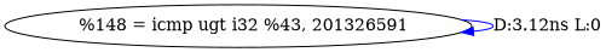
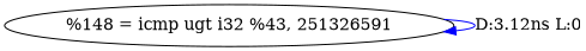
  digraph {
-   n1 [label="  %148 = icmp ugt i32 %43, 201326591"]
+   n1 [label="%148 = icmp ugt i32 %43, 251326591"]
    n1 -> n1 [color=blue label="D:3.12ns L:0"]
  }
